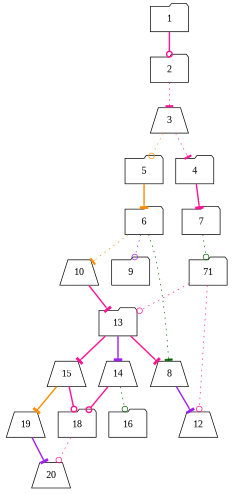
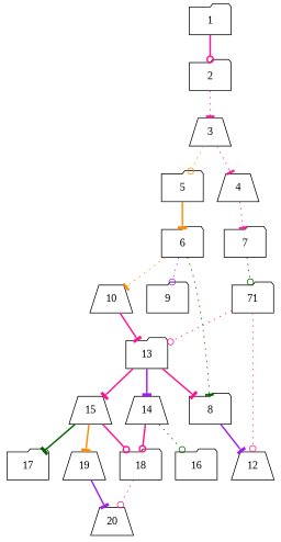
  digraph {
    fontname="Liberation Serif"
    node [alpha=0.10 fontname="Liberation Serif" shape=folder]
    edge [arrowhead=tee color=deeppink fontname="Liberation Serif" style=bold]
    1 [alpha=0.03 expect_size=46428160]
    2 [expect_size=29222912]
    3 [alpha=0.19 expect_size=28001280 shape=trapezium]
-   4 [alpha=0.06 expect_size=44006400]
+   4 [alpha=0.06 expect_size=44006400 shape=trapezium]
    5 [alpha=0.20 expect_size=24228864]
    7 [alpha=0.11 expect_size=50309120]
    6 [expect_size=33973248]
    n8 [alpha=0.15 expect_size=41553920 label=71]
-   8 [alpha=0.11 expect_size=10116096 shape=trapezium]
+   8 [alpha=0.11 expect_size=10116096]
    9 [expect_size=25117696]
    10 [alpha=0.08 expect_size=38540288 shape=trapezium]
    12 [alpha=0.14 expect_size=47588352 shape=trapezium]
    13 [alpha=0.18 expect_size=23579648]
    14 [alpha=0.02 expect_size=20907008 shape=trapezium]
    15 [alpha=0.04 expect_size=34327552 shape=trapezium]
    16 [alpha=0.03 expect_size=33760256]
    18 [alpha=0.15 expect_size=37428224]
+   17 [alpha=0.09 expect_size=10907648]
    19 [alpha=0.07 expect_size=17296384 shape=trapezium]
    20 [alpha=0.04 expect_size=40927232 shape=trapezium]
    1 -> 2 [arrowhead=odot]
    2 -> 3 [style=dotted]
    3 -> 4 [style=dotted]
    3 -> 5 [arrowhead=odot color=darkorange style=dotted]
-   4 -> 7
+   4 -> 7 [style=dotted]
    5 -> 6 [color=darkorange]
    7 -> n8 [arrowhead=odot color=darkgreen style=dotted]
    6 -> 8 [color=darkgreen style=dotted]
    6 -> 9 [arrowhead=odot color=purple style=dotted]
    6 -> 10 [color=darkorange style=dotted]
    n8 -> 12 [arrowhead=odot style=dotted]
    n8 -> 13 [arrowhead=odot style=dotted]
    8 -> 12 [color=purple]
    10 -> 13
    13 -> 8
    13 -> 14 [color=purple]
    13 -> 15
    14 -> 16 [arrowhead=odot color=darkgreen style=dotted]
    14 -> 18 [arrowhead=odot]
    15 -> 18 [arrowhead=odot]
+   15 -> 17 [color=darkgreen]
    15 -> 19 [color=darkorange]
    18 -> 20 [arrowhead=odot style=dotted]
    19 -> 20 [color=purple]
  }
